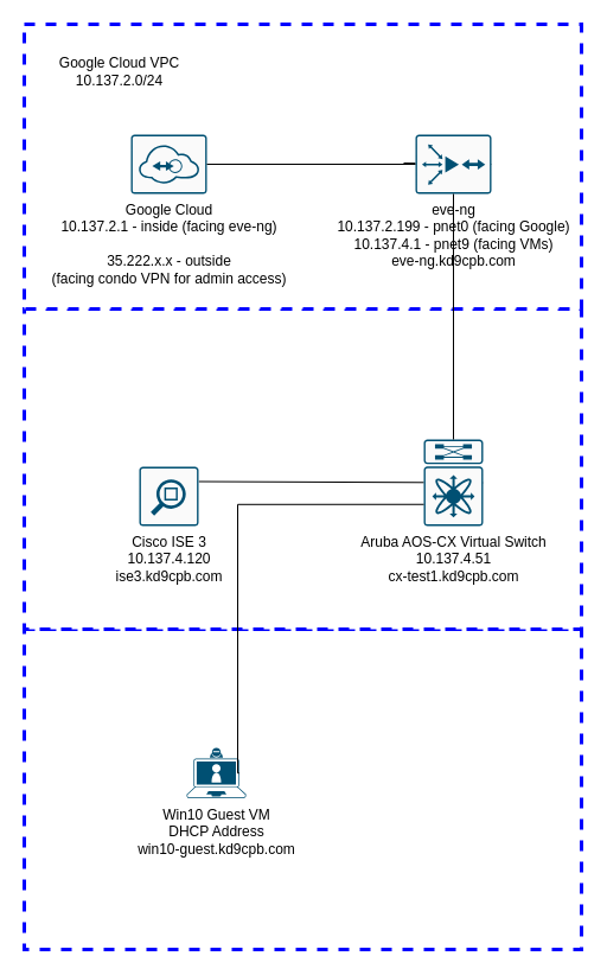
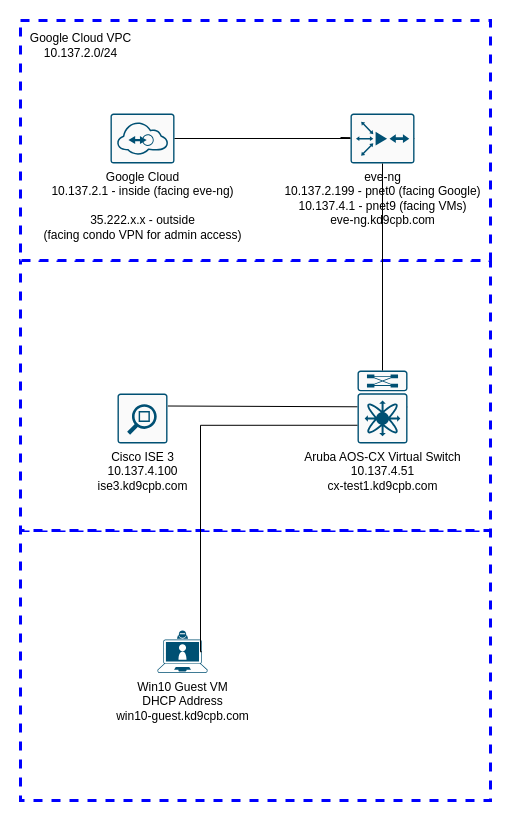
  <mxCell id="0" />
  <mxCell id="1" parent="0" />
  <mxCell id="2" value="" style="whiteSpace=wrap;html=1;dashed=1;strokeWidth=3;strokeColor=#0000FF;" parent="1" vertex="1"><mxGeometry x="20" y="530" width="470" height="270" as="geometry" /></mxCell>
  <mxCell id="3" value="" style="whiteSpace=wrap;html=1;dashed=1;strokeWidth=3;strokeColor=#0000FF;" parent="1" vertex="1"><mxGeometry x="20" y="260" width="470" height="270" as="geometry" /></mxCell>
  <mxCell id="4" value="" style="whiteSpace=wrap;html=1;dashed=1;strokeWidth=3;strokeColor=#0000FF;" parent="1" vertex="1"><mxGeometry x="20" y="20" width="470" height="240" as="geometry" /></mxCell>
  <mxCell id="5" style="rounded=0;orthogonalLoop=1;jettySize=auto;html=1;exitX=1;exitY=0.5;exitDx=0;exitDy=0;exitPerimeter=0;entryX=1;entryY=0.25;entryDx=0;entryDy=0;entryPerimeter=0;endArrow=none;endFill=0;" parent="1" source="6" target="13" edge="1"><mxGeometry relative="1" as="geometry"><mxPoint x="149" y="320.5" as="targetPoint" /></mxGeometry></mxCell>
  <mxCell id="6" value="Aruba AOS-CX Virtual Switch&lt;br&gt;10.137.4.51&lt;br&gt;cx-test1.kd9cpb.com" style="points=[[0.015,0.015,0],[0.985,0.015,0],[0.985,0.985,0],[0.015,0.985,0],[0.25,0,0],[0.5,0,0],[0.75,0,0],[1,0.25,0],[1,0.5,0],[1,0.75,0],[0.75,1,0],[0.5,1,0],[0.25,1,0],[0,0.75,0],[0,0.5,0],[0,0.25,0]];verticalLabelPosition=bottom;html=1;verticalAlign=top;aspect=fixed;align=center;pointerEvents=1;shape=mxgraph.cisco19.rect;prIcon=nexus_7k;fillColor=#FAFAFA;strokeColor=#005073;" parent="1" vertex="1"><mxGeometry x="357" y="370" width="50" height="73" as="geometry" /></mxCell>
  <mxCell id="7" style="rounded=0;orthogonalLoop=1;jettySize=auto;html=1;exitX=1;exitY=0.5;exitDx=0;exitDy=0;exitPerimeter=0;endArrow=none;endFill=0;" parent="1" source="10" edge="1"><mxGeometry relative="1" as="geometry"><mxPoint x="340" y="137" as="targetPoint" /></mxGeometry></mxCell>
  <mxCell id="8" value="Google Cloud&lt;br&gt;10.137.2.1 - inside (facing eve-ng)&lt;br&gt;&lt;br&gt;35.222.x.x - outside &lt;br&gt;(facing condo VPN for admin access)" style="points=[[0.015,0.015,0],[0.985,0.015,0],[0.985,0.985,0],[0.015,0.985,0],[0.25,0,0],[0.5,0,0],[0.75,0,0],[1,0.25,0],[1,0.5,0],[1,0.75,0],[0.75,1,0],[0.5,1,0],[0.25,1,0],[0,0.75,0],[0,0.5,0],[0,0.25,0]];verticalLabelPosition=bottom;html=1;verticalAlign=top;aspect=fixed;align=center;pointerEvents=1;shape=mxgraph.cisco19.rect;prIcon=nexus_1010;fillColor=#FAFAFA;strokeColor=#005073;" parent="1" vertex="1"><mxGeometry x="110" y="113" width="64" height="50" as="geometry" /></mxCell>
- <mxCell id="9" value="Google Cloud VPC&lt;br&gt;10.137.2.0/24" style="text;html=1;align=center;verticalAlign=middle;resizable=0;points=[];autosize=1;" parent="1" vertex="1"><mxGeometry x="40" y="45" width="120" height="30" as="geometry" /></mxCell>
+ <mxCell id="9" value="Google Cloud VPC&lt;br&gt;10.137.2.0/24" style="text;html=1;align=center;verticalAlign=middle;resizable=0;points=[];autosize=1;" parent="1" vertex="1"><mxGeometry x="20" y="30" width="120" height="30" as="geometry" /></mxCell>
  <mxCell id="10" value="eve-ng&lt;br&gt;10.137.2.199 - pnet0 (facing Google)&lt;br&gt;10.137.4.1 - pnet9 (facing VMs)&lt;br&gt;eve-ng.kd9cpb.com" style="points=[[0.015,0.015,0],[0.985,0.015,0],[0.985,0.985,0],[0.015,0.985,0],[0.25,0,0],[0.5,0,0],[0.75,0,0],[1,0.25,0],[1,0.5,0],[1,0.75,0],[0.75,1,0],[0.5,1,0],[0.25,1,0],[0,0.75,0],[0,0.5,0],[0,0.25,0]];verticalLabelPosition=bottom;html=1;verticalAlign=top;aspect=fixed;align=center;pointerEvents=1;shape=mxgraph.cisco19.rect;prIcon=router_with_firewall2;fillColor=#FAFAFA;strokeColor=#005073;" parent="1" vertex="1"><mxGeometry x="350" y="113" width="64" height="50" as="geometry" /></mxCell>
  <mxCell id="11" style="rounded=0;orthogonalLoop=1;jettySize=auto;html=1;exitX=1;exitY=0.5;exitDx=0;exitDy=0;exitPerimeter=0;endArrow=none;endFill=0;" parent="1" source="8" target="10" edge="1"><mxGeometry relative="1" as="geometry"><mxPoint x="174" y="138" as="sourcePoint" /><mxPoint x="340" y="137" as="targetPoint" /></mxGeometry></mxCell>
  <mxCell id="12" style="rounded=0;orthogonalLoop=1;jettySize=auto;html=1;exitX=0.5;exitY=1;exitDx=0;exitDy=0;exitPerimeter=0;endArrow=none;endFill=0;entryX=0.5;entryY=0;entryDx=0;entryDy=0;entryPerimeter=0;" parent="1" source="10" target="6" edge="1"><mxGeometry relative="1" as="geometry"><mxPoint x="184" y="148" as="sourcePoint" /><mxPoint x="360" y="148" as="targetPoint" /></mxGeometry></mxCell>
- <mxCell id="13" value="Cisco ISE 3&lt;br&gt;10.137.4.120&lt;br&gt;ise3.kd9cpb.com" style="points=[[0.015,0.015,0],[0.985,0.015,0],[0.985,0.985,0],[0.015,0.985,0],[0.25,0,0],[0.5,0,0],[0.75,0,0],[1,0.25,0],[1,0.5,0],[1,0.75,0],[0.75,1,0],[0.5,1,0],[0.25,1,0],[0,0.75,0],[0,0.5,0],[0,0.25,0]];verticalLabelPosition=bottom;html=1;verticalAlign=top;aspect=fixed;align=center;pointerEvents=1;shape=mxgraph.cisco19.rect;prIcon=net_mgmt_appliance;fillColor=#FAFAFA;strokeColor=#005073;" parent="1" vertex="1"><mxGeometry x="117" y="393" width="50" height="50" as="geometry" /></mxCell>
+ <mxCell id="13" value="Cisco ISE 3&lt;br&gt;10.137.4.100&lt;br&gt;ise3.kd9cpb.com" style="points=[[0.015,0.015,0],[0.985,0.015,0],[0.985,0.985,0],[0.015,0.985,0],[0.25,0,0],[0.5,0,0],[0.75,0,0],[1,0.25,0],[1,0.5,0],[1,0.75,0],[0.75,1,0],[0.5,1,0],[0.25,1,0],[0,0.75,0],[0,0.5,0],[0,0.25,0]];verticalLabelPosition=bottom;html=1;verticalAlign=top;aspect=fixed;align=center;pointerEvents=1;shape=mxgraph.cisco19.rect;prIcon=net_mgmt_appliance;fillColor=#FAFAFA;strokeColor=#005073;" parent="1" vertex="1"><mxGeometry x="117" y="393" width="50" height="50" as="geometry" /></mxCell>
  <mxCell id="14" value="Win10 Guest VM&lt;br&gt;DHCP Address&lt;br&gt;win10-guest.kd9cpb.com" style="points=[[0.13,0.225,0],[0.5,0,0],[0.87,0.225,0],[0.885,0.5,0],[0.985,0.99,0],[0.5,1,0],[0.015,0.99,0],[0.115,0.5,0]];verticalLabelPosition=bottom;html=1;verticalAlign=top;aspect=fixed;align=center;pointerEvents=1;shape=mxgraph.cisco19.laptop_video_client;fillColor=#005073;strokeColor=none;" parent="1" vertex="1"><mxGeometry x="157" y="630" width="50" height="42.5" as="geometry" /></mxCell>
  <mxCell id="15" style="rounded=0;orthogonalLoop=1;jettySize=auto;html=1;exitX=0;exitY=0.75;exitDx=0;exitDy=0;exitPerimeter=0;entryX=0.885;entryY=0.5;entryDx=0;entryDy=0;entryPerimeter=0;endArrow=none;endFill=0;edgeStyle=orthogonalEdgeStyle;" parent="1" source="6" target="14" edge="1"><mxGeometry relative="1" as="geometry"><mxPoint x="177" y="335.5" as="targetPoint" /><mxPoint x="417" y="416.5" as="sourcePoint" /><Array as="points"><mxPoint x="200" y="425" /><mxPoint x="200" y="651" /></Array></mxGeometry></mxCell>
